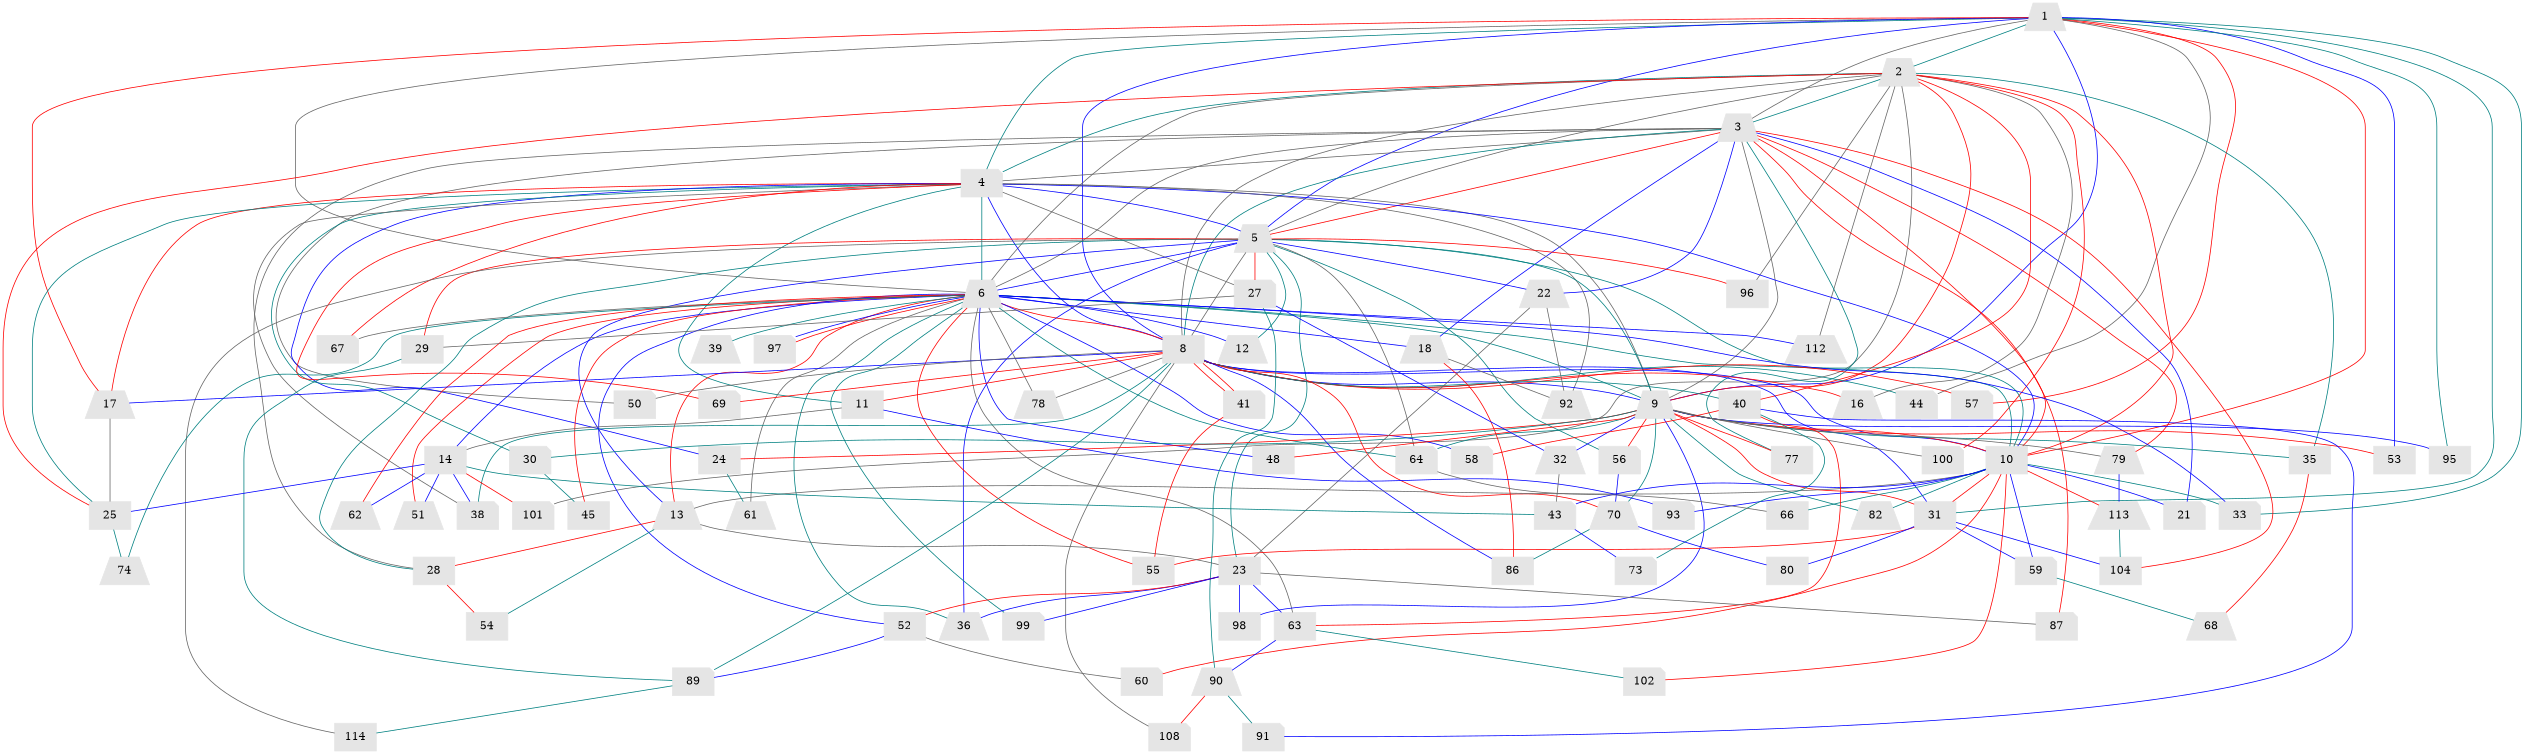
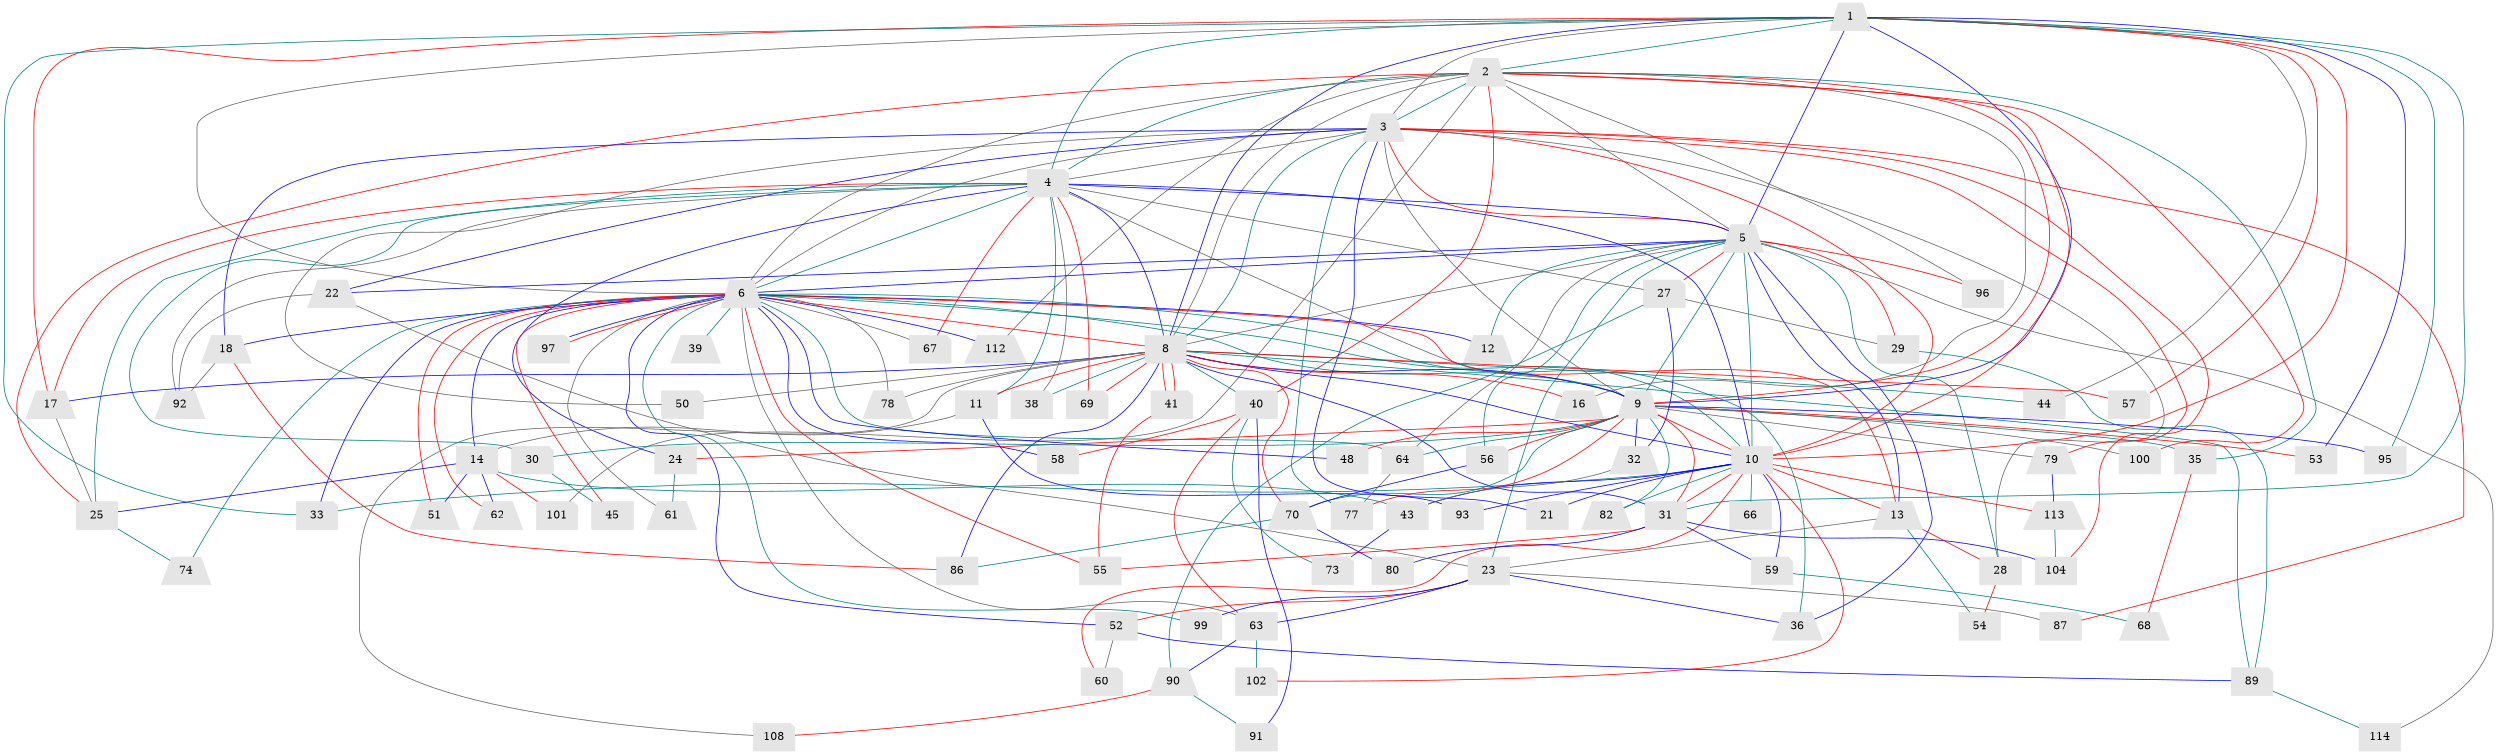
  graph {
    node [color=gray90 shape=note style=filled]
    edge [color=blue]
    1 [shape=trapezium super="+49"]
    2 [shape=trapezium]
    3 [shape=trapezium super="+85"]
    4 [super="+37"]
    5 [shape=trapezium super="+47"]
    6 [shape=trapezium super="+7"]
    8 [shape=box super="+26"]
    9 [shape=trapezium super="+15"]
    10 [shape=box super="+42"]
    17 [shape=trapezium super="+20"]
    31 [shape=box super="+75"]
    33 [super="+67"]
    44
    53 [shape=box]
    57
    95 [shape=box]
    16 [shape=trapezium]
    25 [shape=box super="+72"]
    35 [shape=box]
    40 [shape=box]
    96 [shape=box]
    100
    101
    112 [shape=trapezium]
    18 [shape=trapezium super="+71"]
    21
    22 [shape=trapezium]
    28 [shape=box super="+110"]
    50
    77 [shape=box]
    79 [shape=trapezium]
    87
    104 [shape=box super="+105"]
    11 [shape=box]
    24 [shape=box]
    27
    30
    38 [super="+76"]
    n39 [label=67]
    69
    92 [shape=trapezium super="+103"]
    12 [shape=trapezium]
    13 [shape=trapezium super="+19"]
    23 [shape=box super="+34"]
    29 [shape=box super="+83"]
    36 [shape=trapezium super="+109"]
    56
    64 [super="+111"]
    114 [shape=box]
    14 [shape=box super="+46"]
    39 [shape=trapezium]
    45 [shape=box]
    48 [shape=box]
    51 [shape=trapezium]
    52 [shape=box]
    55 [shape=box super="+88"]
    58
    61 [shape=trapezium]
    62 [shape=trapezium]
    63 [shape=box super="+106"]
    74 [shape=trapezium]
    78 [shape=trapezium]
    97
    99
    41
    70 [shape=trapezium super="+81"]
    86 [shape=box super="+94"]
    89 [super="+107"]
    108
    32 [shape=trapezium]
    82 [shape=trapezium]
-   98 [shape=box]
    43 [super="+84"]
    59
    60
    66 [shape=box]
    93
    102
    113 [shape=trapezium]
    80 [shape=box]
    68 [shape=trapezium]
    73
    91
    54 [shape=box]
    90 [shape=trapezium]
    1 -- 2 [color=teal]
    1 -- 3 [color=gray40]
    1 -- 4 [color=teal]
    1 -- 5
    1 -- 6 [color=gray40 weight=2]
    1 -- 8
    1 -- 9
    1 -- 10 [color=red]
    1 -- 17 [color=red]
    1 -- 31 [color=teal]
    1 -- 33 [color=teal]
    1 -- 44 [color=gray40]
    1 -- 53
    1 -- 57 [color=red]
    1 -- 95 [color=teal]
    2 -- 3 [color=teal weight=2]
    2 -- 4 [color=teal]
    2 -- 5 [color=gray40]
    2 -- 6 [color=gray40 weight=2]
    2 -- 8 [color=gray40]
    2 -- 9 [color=red]
    2 -- 10 [color=red]
    2 -- 16 [color=gray40]
    2 -- 25 [color=red]
    2 -- 35 [color=teal]
    2 -- 40 [color=red]
    2 -- 96 [color=gray40]
    2 -- 100 [color=red]
    2 -- 101 [color=gray40]
    2 -- 112 [color=gray40]
    3 -- 4 [color=gray40]
    3 -- 5 [color=red]
    3 -- 6 [color=gray40 weight=2]
    3 -- 8 [color=teal]
    3 -- 9 [color=gray40]
    3 -- 10 [color=red]
    3 -- 18
    3 -- 21
    3 -- 22
    3 -- 28 [color=gray40]
    3 -- 50 [color=gray40]
    3 -- 77 [color=teal]
    3 -- 79 [color=red]
    3 -- 87 [color=red]
    3 -- 104 [color=red]
    4 -- 5
    4 -- 6 [color=teal weight=2]
    4 -- 8
    4 -- 9 [color=gray40]
    4 -- 10
    4 -- 17 [color=red]
    4 -- 25 [color=teal]
    4 -- 11 [color=teal]
    4 -- 24
    4 -- 27 [color=gray40]
    4 -- 30 [color=teal]
    4 -- 38 [color=gray40]
    4 -- n39 [color=red]
    4 -- 69 [color=red]
    4 -- 92 [color=gray40]
    5 -- 6 [weight=2]
    5 -- 8 [color=gray40]
    5 -- 9 [color=teal weight=2]
    5 -- 10 [color=teal]
    5 -- 96 [color=red]
    5 -- 22
    5 -- 28 [color=teal]
    5 -- 27 [color=red]
    5 -- 12 [color=teal]
    5 -- 13
    5 -- 23 [color=teal]
    5 -- 29 [color=red weight=2]
    5 -- 36
    5 -- 56 [color=teal]
    5 -- 64 [color=gray40]
    5 -- 114 [color=gray40]
    6 -- 8 [color=red weight=2]
    6 -- 9 [color=teal weight=2]
    6 -- 10 [color=teal weight=2]
    6 -- 33
    6 -- 112
    6 -- 18
    6 -- n39 [color=gray40]
    6 -- 12
    6 -- 13 [color=red]
    6 -- 36 [color=teal]
    6 -- 64 [color=teal]
    6 -- 14 [weight=2]
    6 -- 39 [color=teal]
    6 -- 45 [color=red]
    6 -- 48
    6 -- 51 [color=red]
    6 -- 52
    6 -- 55 [color=red]
    6 -- 58
    6 -- 61 [color=gray40]
    6 -- 62 [color=red]
    6 -- 63 [color=gray40]
    6 -- 74 [color=teal]
    6 -- 78 [color=gray40]
    6 -- 97
    6 -- 97 [color=red]
    6 -- 99 [color=teal]
    8 -- 9
    8 -- 10 [weight=2]
    8 -- 17
    8 -- 31
    8 -- 44 [color=teal]
    8 -- 57 [color=red]
    8 -- 16 [color=red]
    8 -- 40 [color=teal]
    8 -- 50 [color=gray40]
    8 -- 11 [color=red]
    8 -- 38 [color=teal]
    8 -- 69 [color=red]
    8 -- 78 [color=gray40]
    8 -- 41 [color=red]
    8 -- 41 [color=red]
    8 -- 70 [color=red]
    8 -- 86
    8 -- 89 [color=teal]
    8 -- 108 [color=gray40]
    9 -- 10 [color=red weight=2]
    9 -- 31 [color=red]
    9 -- 53 [color=red]
    9 -- 95
    9 -- 35 [color=teal]
    9 -- 100 [color=gray40]
    9 -- 77 [color=red]
    9 -- 79 [color=gray40]
    9 -- 24 [color=red]
    9 -- 30 [color=teal]
    9 -- 56 [color=red]
    9 -- 64 [color=teal]
    9 -- 48 [color=red]
    9 -- 70 [color=teal]
    9 -- 32
    9 -- 82 [color=teal]
-   9 -- 98
    10 -- 31 [color=red]
    10 -- 33 [color=teal]
    10 -- 21
-   10 -- 13 [color=gray40]
+   10 -- 13 [color=red]
    10 -- 82 [color=teal]
    10 -- 43
    10 -- 59
    10 -- 60 [color=red]
    10 -- 66 [color=teal]
    10 -- 93
    10 -- 102 [color=red]
    10 -- 113 [color=red]
    17 -- 25 [color=gray40]
    31 -- 104
    31 -- 55 [color=red]
    31 -- 59
    31 -- 80
    25 -- 74 [color=teal]
    35 -- 68 [color=red]
    40 -- 58 [color=red]
    40 -- 63 [color=red]
    40 -- 73 [color=teal]
    40 -- 91
    18 -- 92 [color=gray40]
    18 -- 86 [color=red]
    22 -- 92 [color=gray40]
    22 -- 23 [color=gray40]
    28 -- 54 [color=red]
    79 -- 113
    11 -- 14 [color=gray40]
    11 -- 93
    24 -- 61 [color=teal]
    27 -- 29 [color=gray40]
    27 -- 32
    27 -- 90 [color=teal]
    30 -- 45 [color=teal]
    13 -- 28 [color=red]
    13 -- 23 [color=gray40]
    13 -- 54 [color=teal]
    23 -- 87 [color=gray40]
    23 -- 36
    23 -- 52 [color=red]
    23 -- 63
    23 -- 99
-   23 -- 98
    29 -- 89 [color=teal]
    56 -- 70
-   64 -- 66 [color=gray40]
+   64 -- 77 [color=gray40]
    14 -- 25
    14 -- 101 [color=red]
-   14 -- 38
    14 -- 51
    14 -- 62
    14 -- 43 [color=teal]
    52 -- 89
    52 -- 60 [color=gray40]
    63 -- 102 [color=teal]
    63 -- 90
    41 -- 55 [color=red]
    70 -- 86 [color=teal]
    70 -- 80
    89 -- 114 [color=teal]
    32 -- 43 [color=gray40]
    43 -- 73
    59 -- 68 [color=teal]
    113 -- 104 [color=teal]
    90 -- 108 [color=red]
    90 -- 91 [color=teal]
  }
